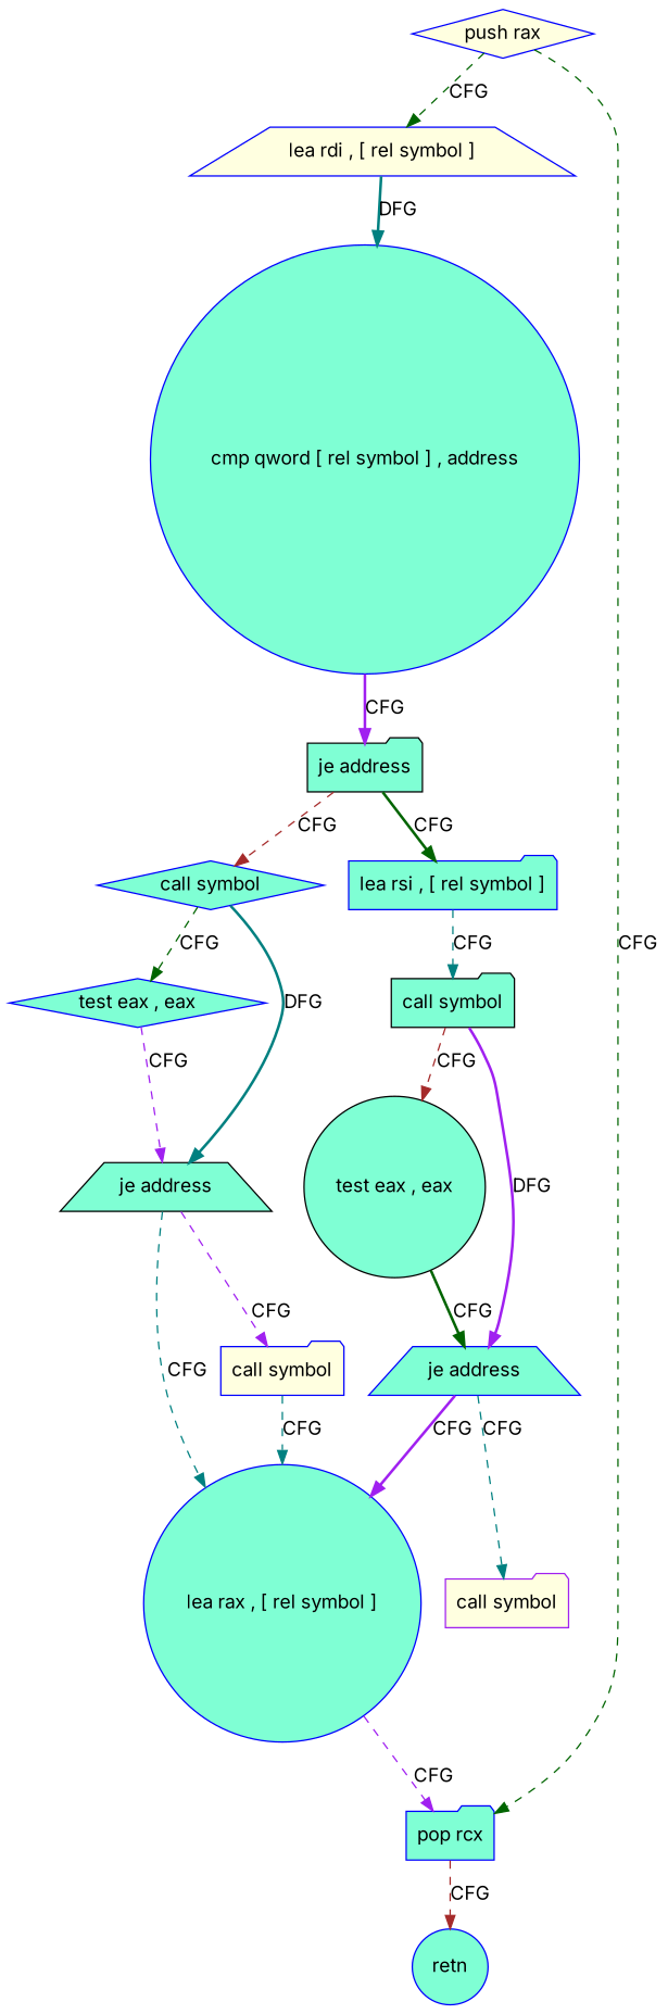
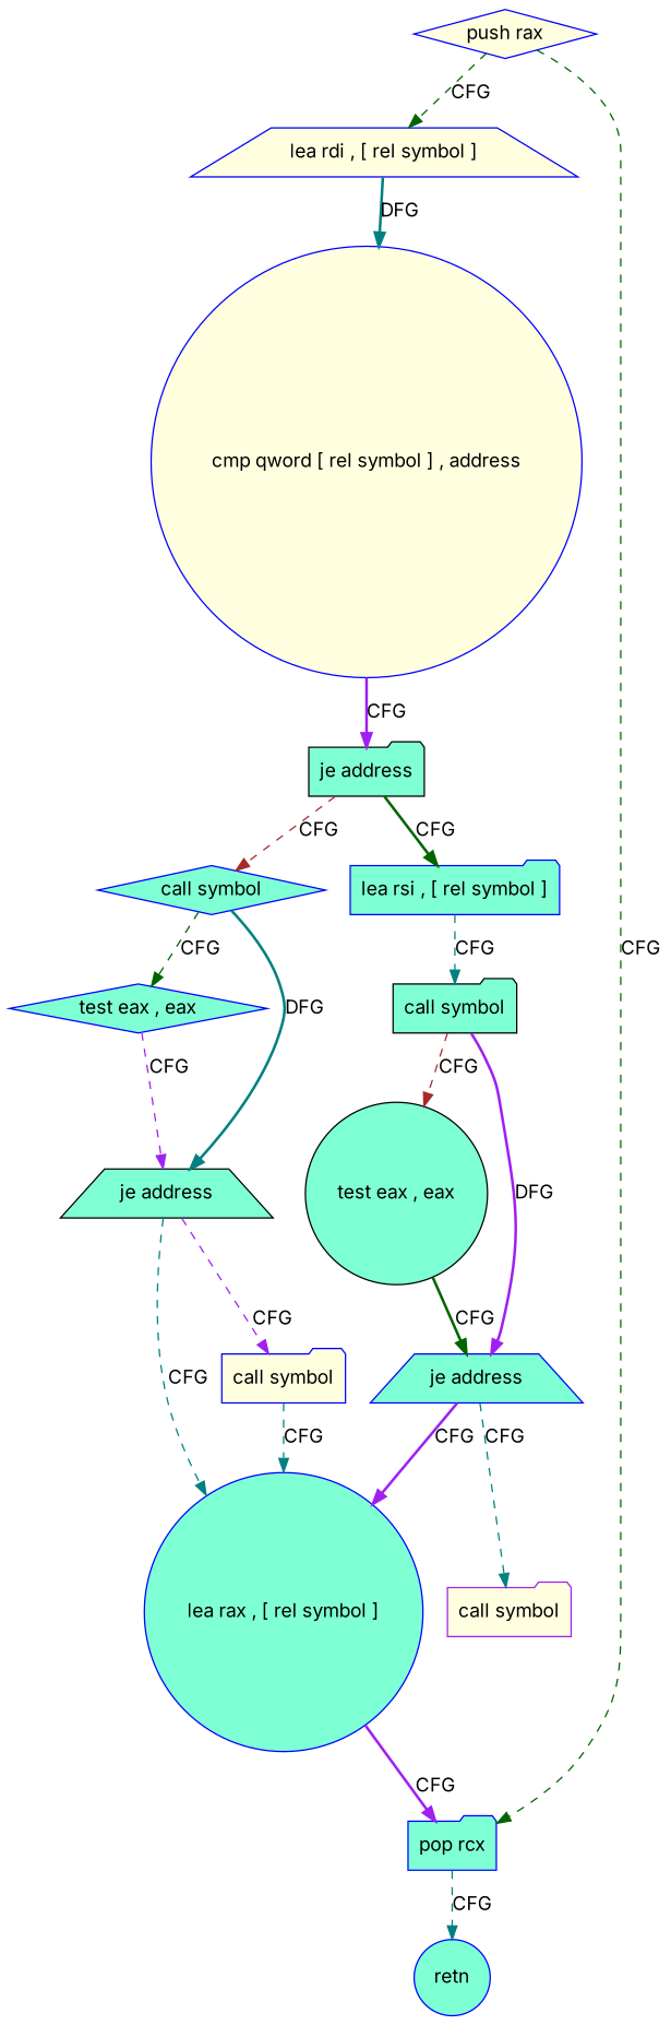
  digraph {
    fontname=Inter
    node [color=blue fillcolor=aquamarine fontname=Inter shape=folder style=filled]
    edge [color=teal fontname=Inter style=dashed]
    n1 [fillcolor=lightyellow label="push rax" shape=diamond]
    n2 [fillcolor=lightyellow label="lea rdi , [ rel symbol ]" shape=trapezium]
    n3 [label="pop rcx"]
-   n4 [label="cmp qword [ rel symbol ] , address" shape=circle]
+   n4 [fillcolor=lightyellow label="cmp qword [ rel symbol ] , address" shape=circle]
    n5 [label=retn shape=circle]
    n6 [color=black label="je address"]
    n7 [label="call symbol" shape=diamond]
    n8 [label="lea rsi , [ rel symbol ]"]
    n9 [label="test eax , eax" shape=diamond]
    n10 [color=black label="je address" shape=trapezium]
    n11 [color=black label="call symbol"]
    n12 [label="lea rax , [ rel symbol ]" shape=circle]
    n13 [fillcolor=lightyellow label="call symbol"]
    n14 [color=black label="test eax , eax" shape=circle]
    n15 [label="je address" shape=trapezium]
    n16 [color=purple fillcolor=lightyellow label="call symbol"]
    n1 -> n2 [color=darkgreen label=CFG]
    n1 -> n3 [color=darkgreen label=CFG]
    n2 -> n4 [label=DFG style=bold]
-   n3 -> n5 [color=brown label=CFG]
+   n3 -> n5 [label=CFG]
    n4 -> n6 [color=purple label=CFG style=bold]
    n6 -> n7 [color=brown label=CFG]
    n6 -> n8 [color=darkgreen label=CFG style=bold]
    n7 -> n9 [color=darkgreen label=CFG]
    n7 -> n10 [label=DFG style=bold]
    n8 -> n11 [label=CFG]
    n9 -> n10 [color=purple label=CFG]
    n10 -> n12 [label=CFG]
    n10 -> n13 [color=purple label=CFG]
    n11 -> n14 [color=brown label=CFG]
    n11 -> n15 [color=purple label=DFG style=bold]
-   n12 -> n3 [color=purple label=CFG]
+   n12 -> n3 [color=purple label=CFG style=bold]
    n13 -> n12 [label=CFG]
    n14 -> n15 [color=darkgreen label=CFG style=bold]
    n15 -> n12 [color=purple label=CFG style=bold]
    n15 -> n16 [label=CFG]
  }
